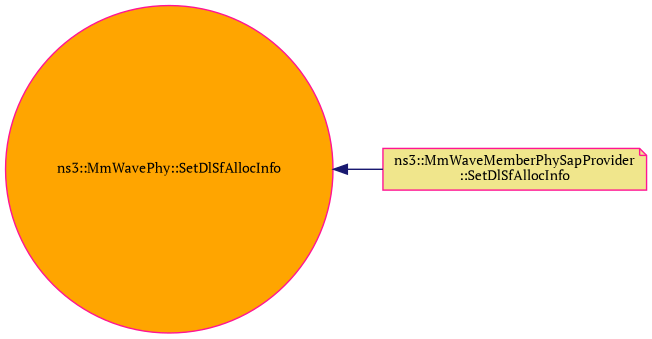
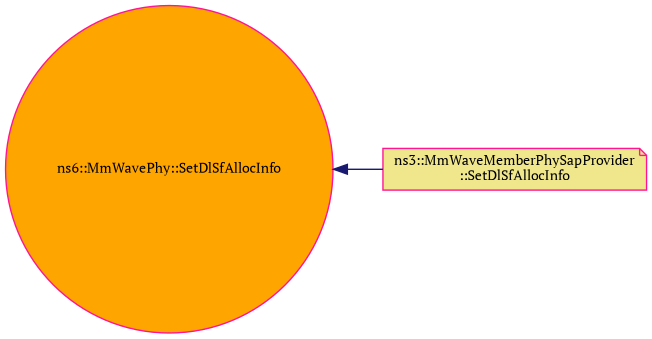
  digraph {
    rankdir=LR
    fontname="PT Serif"
    node [color=deeppink fontname="PT Serif" fontsize=10 style=filled]
-   n1 [fillcolor=orange fontcolor=black height=0.2 label="ns3::MmWavePhy::SetDlSfAllocInfo" shape=circle width=0.4]
+   n1 [fillcolor=orange fontcolor=black height=0.2 label="ns6::MmWavePhy::SetDlSfAllocInfo" shape=circle width=0.4]
    n2 [fillcolor=khaki height=0.2 label="ns3::MmWaveMemberPhySapProvider\l::SetDlSfAllocInfo" shape=note width=0.4]
    n1 -> n2 [color=midnightblue dir=back fontname="PT Serif" fontsize=10 labelfontname=Helvetica labelfontsize=10 style=solid]
  }
